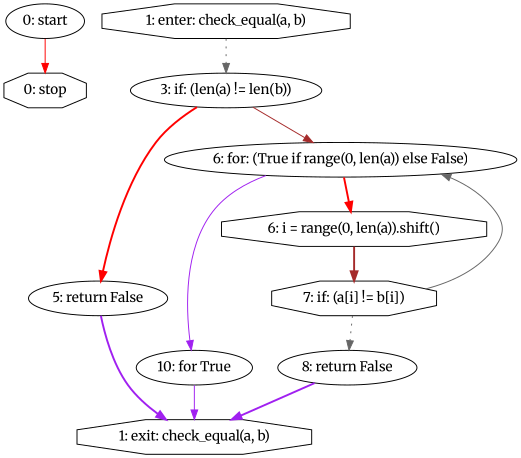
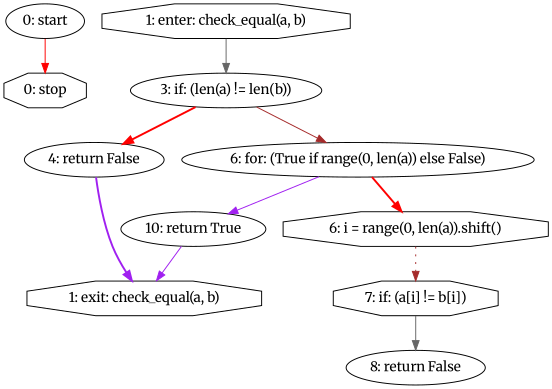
  strict digraph {
    fontname=Merriweather
    node [fontname=Merriweather shape=ellipse]
    edge [color=purple fontname=Merriweather style=solid]
    n1 [label="0: start"]
    n2 [label="0: stop" shape=octagon]
    n3 [label="1: enter: check_equal(a, b)" shape=octagon]
    n4 [label="3: if: (len(a) != len(b))"]
-   n5 [label="5: return False"]
+   n5 [label="4: return False"]
    n6 [label="6: for: (True if range(0, len(a)) else False)"]
    n7 [label="1: exit: check_equal(a, b)" shape=octagon]
-   n8 [label="10: for True"]
+   n8 [label="10: return True"]
    n9 [label="6: i = range(0, len(a)).shift()" shape=octagon]
    n10 [label="7: if: (a[i] != b[i])" shape=octagon]
    n11 [label="8: return False"]
    n1 -> n2 [color=red]
-   n3 -> n4 [color=gray40 style=dotted]
+   n3 -> n4 [color=gray40]
    n4 -> n5 [color=red style=bold]
    n4 -> n6 [color=brown]
    n5 -> n7 [style=bold]
    n6 -> n8
    n6 -> n9 [color=red style=bold]
    n8 -> n7
-   n9 -> n10 [color=brown style=bold]
-   n10 -> n6 [color=gray40]
-   n10 -> n11 [color=gray40 style=dotted]
-   n11 -> n7 [style=bold]
+   n9 -> n10 [color=brown style=dotted]
+   n10 -> n11 [color=gray40]
  }
